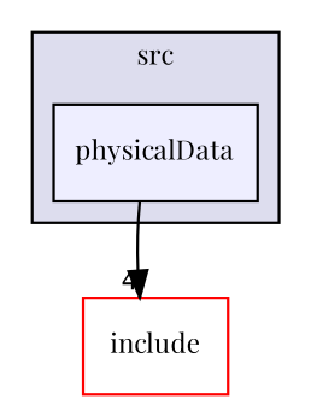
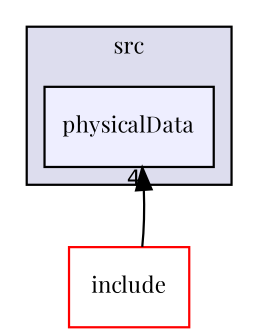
  digraph {
    compound=true
    fontname="Playfair Display"
    node [fontname="Playfair Display" fontsize=10 shape=box style=filled]
    n1 [fillcolor="#eeeeff" label=physicalData pencolor=black]
    n2 [color=red fillcolor=white label=include]
    subgraph cluster_1 {
      bgcolor="#ddddee"
      fontsize=10
      label=src
      pencolor=black
      n1
    }
-   n1 -> n2 [headlabel=4 labeldistance=1.5 labelfontname=Helvetica labelfontsize=10 style=solid fontname="Playfair Display"]
+   n2 -> n1 [headlabel=4 labeldistance=1.5 labelfontname=Helvetica labelfontsize=10 style=solid fontname="Playfair Display"]
  }
